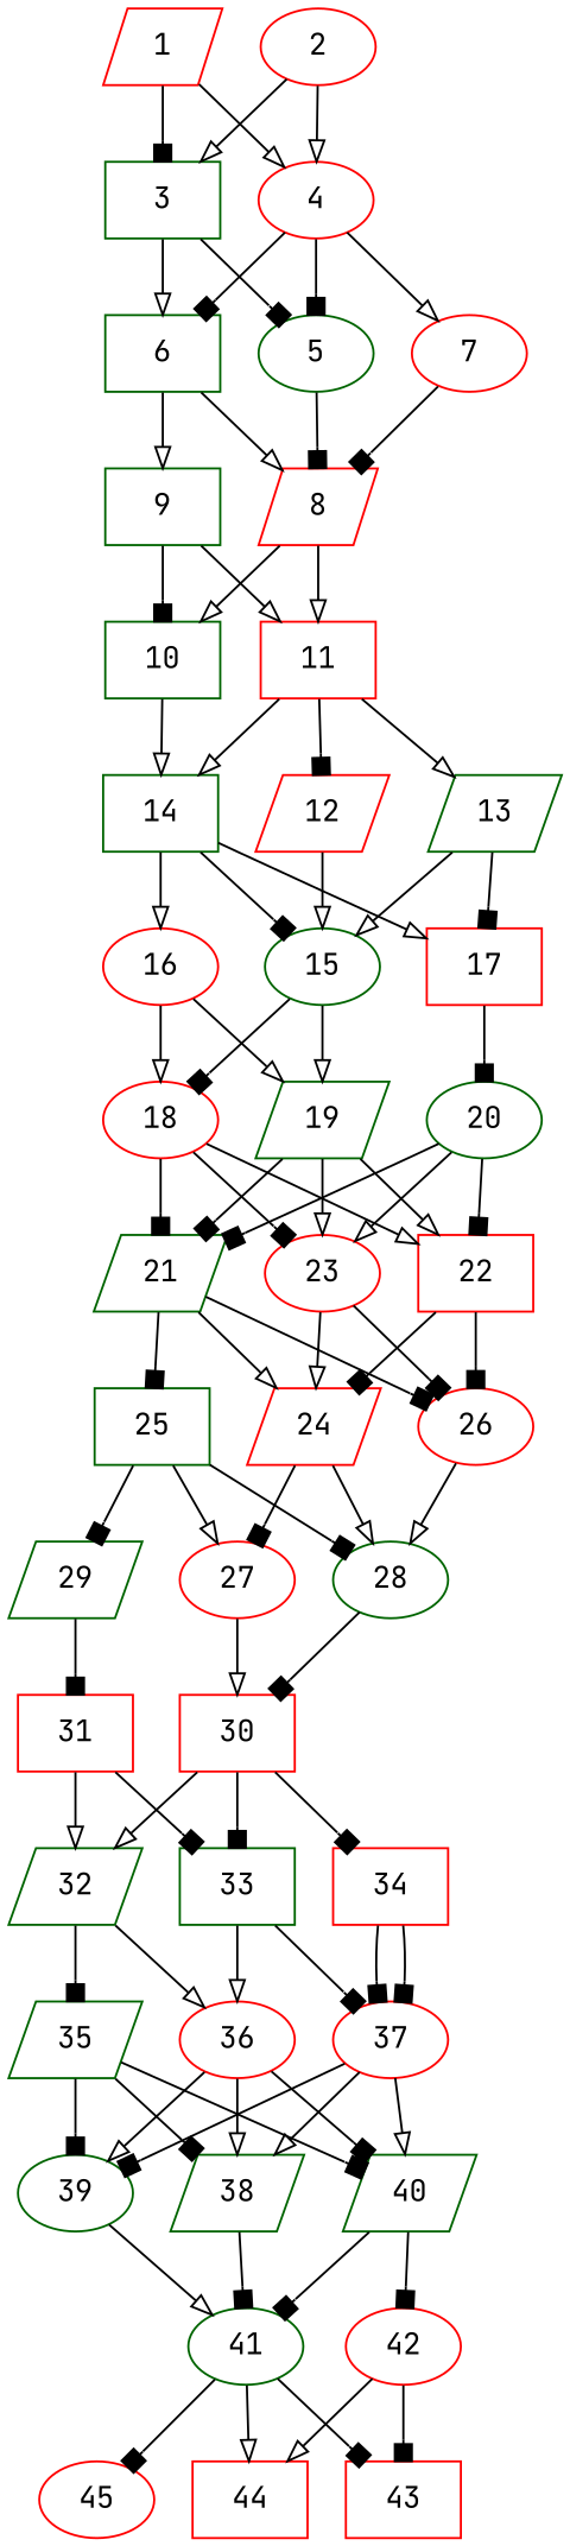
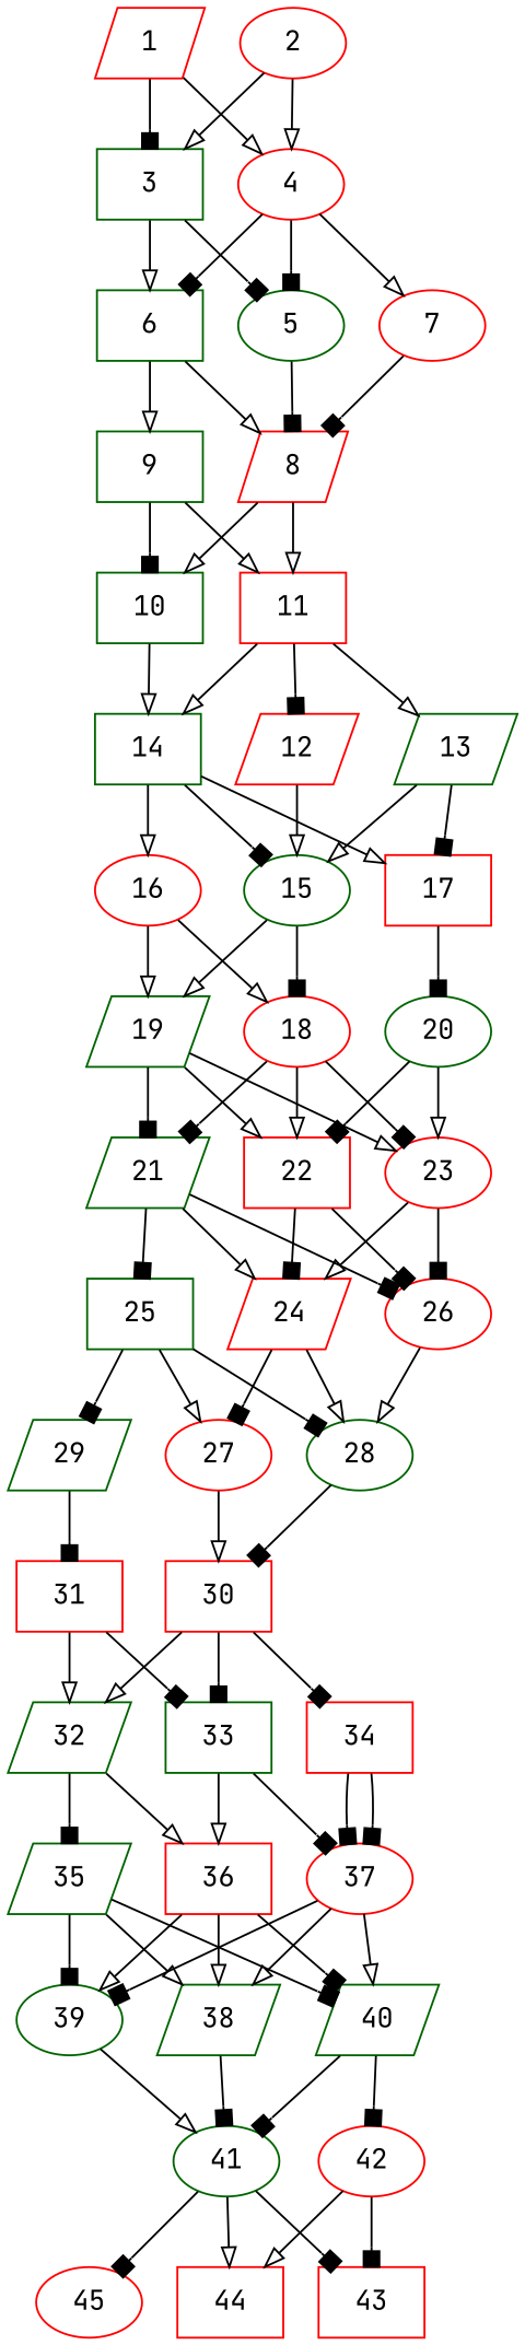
  digraph {
    fontname="JetBrains Mono"
    node [alpha=0.19 color=red fontname="JetBrains Mono" shape=ellipse]
    edge [arrowhead=box fontname="JetBrains Mono"]
    1 [alpha=0.13 expect_size=49862656 shape=parallelogram]
    3 [alpha=0.16 color=darkgreen expect_size=22474752 shape=box]
    4 [expect_size=11260928]
    5 [alpha=0.05 color=darkgreen expect_size=11432960]
    6 [alpha=0.07 color=darkgreen expect_size=16079872 shape=box]
    7 [expect_size=24666112]
    8 [alpha=0.14 expect_size=9880576 shape=parallelogram]
    9 [alpha=0.11 color=darkgreen expect_size=36703232 shape=box]
    2 [alpha=0.08 expect_size=20558848]
    10 [color=darkgreen expect_size=18778112 shape=box]
    11 [alpha=0.05 expect_size=15960064 shape=box]
    14 [alpha=0.03 color=darkgreen expect_size=11789312 shape=box]
    12 [alpha=0.12 expect_size=47496192 shape=parallelogram]
    13 [alpha=0.03 color=darkgreen expect_size=20087808 shape=parallelogram]
    15 [alpha=0.10 color=darkgreen expect_size=9170944]
    17 [alpha=0.03 expect_size=37959680 shape=box]
    16 [alpha=0.10 expect_size=21619712]
    18 [alpha=0.12 expect_size=35364864]
    19 [alpha=0.06 color=darkgreen expect_size=21462016 shape=parallelogram]
    20 [alpha=0.17 color=darkgreen expect_size=47529984]
    21 [alpha=0.07 color=darkgreen expect_size=45931520 shape=parallelogram]
    22 [alpha=0.03 expect_size=11655168 shape=box]
    23 [alpha=0.07 expect_size=40013824]
    24 [alpha=0.13 expect_size=46023680 shape=parallelogram]
    25 [alpha=0.02 color=darkgreen expect_size=6907904 shape=box]
    26 [alpha=0.15 expect_size=31588352]
    27 [alpha=0.17 expect_size=7919616]
    28 [alpha=0.00 color=darkgreen expect_size=13894656]
    29 [alpha=0.17 color=darkgreen expect_size=42694656 shape=parallelogram]
    30 [alpha=0.00 expect_size=10624000 shape=box]
    31 [alpha=0.07 expect_size=51444736 shape=box]
    32 [alpha=0.12 color=darkgreen expect_size=21033984 shape=parallelogram]
    33 [alpha=0.04 color=darkgreen expect_size=29079552 shape=box]
    34 [alpha=0.18 expect_size=45628416 shape=box]
    35 [alpha=0.14 color=darkgreen expect_size=29512704 shape=parallelogram]
-   36 [alpha=0.16 expect_size=34109440]
+   36 [alpha=0.16 expect_size=34109440 shape=box]
    37 [alpha=0.13 expect_size=23069696]
    38 [alpha=0.03 color=darkgreen expect_size=15816704 shape=parallelogram]
    39 [color=darkgreen expect_size=16990208]
    40 [alpha=0.13 color=darkgreen expect_size=10862592 shape=parallelogram]
    41 [alpha=0.04 color=darkgreen expect_size=10972160]
    42 [expect_size=28037120]
    43 [alpha=0.08 expect_size=9936896 shape=box]
    44 [alpha=0.14 expect_size=18705408 shape=box]
    45 [alpha=0.01 expect_size=13703168]
    1 -> 3
    1 -> 4 [arrowhead=onormal]
    3 -> 5
    3 -> 6 [arrowhead=onormal]
    4 -> 5
    4 -> 6
    4 -> 7 [arrowhead=onormal]
    5 -> 8
    6 -> 8 [arrowhead=onormal]
    6 -> 9 [arrowhead=onormal]
    7 -> 8
    8 -> 10 [arrowhead=onormal]
    8 -> 11 [arrowhead=onormal]
    9 -> 10
    9 -> 11 [arrowhead=onormal]
    2 -> 3 [arrowhead=onormal]
    2 -> 4 [arrowhead=onormal]
    10 -> 14 [arrowhead=onormal]
    11 -> 14 [arrowhead=onormal]
    11 -> 12
    11 -> 13 [arrowhead=onormal]
    14 -> 15
    14 -> 17 [arrowhead=onormal]
    14 -> 16 [arrowhead=onormal]
    12 -> 15 [arrowhead=onormal]
    13 -> 15 [arrowhead=onormal]
    13 -> 17
    15 -> 18
    15 -> 19 [arrowhead=onormal]
    17 -> 20
    16 -> 18 [arrowhead=onormal]
    16 -> 19 [arrowhead=onormal]
    18 -> 21
    18 -> 22 [arrowhead=onormal]
    18 -> 23
    19 -> 21
    19 -> 22 [arrowhead=onormal]
    19 -> 23 [arrowhead=onormal]
-   20 -> 21
    20 -> 22
    20 -> 23 [arrowhead=onormal]
    21 -> 24 [arrowhead=onormal]
    21 -> 25
    21 -> 26
    22 -> 24
    22 -> 26
    23 -> 24 [arrowhead=onormal]
    23 -> 26
    24 -> 27
    24 -> 28 [arrowhead=onormal]
    25 -> 27 [arrowhead=onormal]
    25 -> 28
    25 -> 29
    26 -> 28 [arrowhead=onormal]
    27 -> 30 [arrowhead=onormal]
    28 -> 30
    29 -> 31
    30 -> 32 [arrowhead=onormal]
    30 -> 33
    30 -> 34
    31 -> 32 [arrowhead=onormal]
    31 -> 33
    32 -> 35
    32 -> 36 [arrowhead=onormal]
    33 -> 36 [arrowhead=onormal]
    33 -> 37
    34 -> 37
    34 -> 37
-   35 -> 38
+   35 -> 38 [arrowhead=onormal]
    35 -> 39
    35 -> 40
    36 -> 38 [arrowhead=onormal]
    36 -> 39 [arrowhead=onormal]
    36 -> 40
    37 -> 38 [arrowhead=onormal]
    37 -> 39
    37 -> 40 [arrowhead=onormal]
    38 -> 41
    39 -> 41 [arrowhead=onormal]
    40 -> 41
    40 -> 42
    41 -> 43
    41 -> 44 [arrowhead=onormal]
    41 -> 45
    42 -> 43
    42 -> 44 [arrowhead=onormal]
  }
